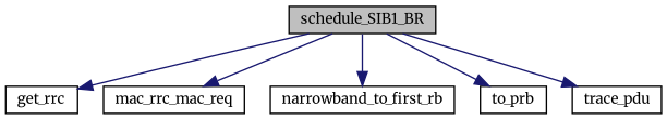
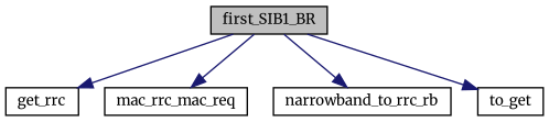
  digraph {
    fontname=Merriweather
    rankdir=TB
    node [color=black fillcolor=white fontname=Merriweather fontsize=10 shape=record style=filled]
    edge [color=midnightblue fontname=Merriweather fontsize=10 labelfontname=Helvetica labelfontsize=10 style=solid]
-   n1 [fillcolor=grey75 fontcolor=black height=0.2 label=schedule_SIB1_BR width=0.4]
+   n1 [fillcolor=grey75 fontcolor=black height=0.2 label=first_SIB1_BR width=0.4]
    n2 [height=0.2 label=get_rrc width=0.4]
    n3 [height=0.2 label=mac_rrc_mac_req width=0.4]
-   n4 [height=0.2 label=narrowband_to_first_rb width=0.4]
-   n5 [height=0.2 label=to_prb width=0.4]
-   n6 [height=0.2 label=trace_pdu width=0.4]
+   n4 [height=0.2 label=narrowband_to_rrc_rb width=0.4]
+   n5 [height=0.2 label=to_get width=0.4]
    n1 -> n2
    n1 -> n3
    n1 -> n4
    n1 -> n5
-   n1 -> n6
  }
